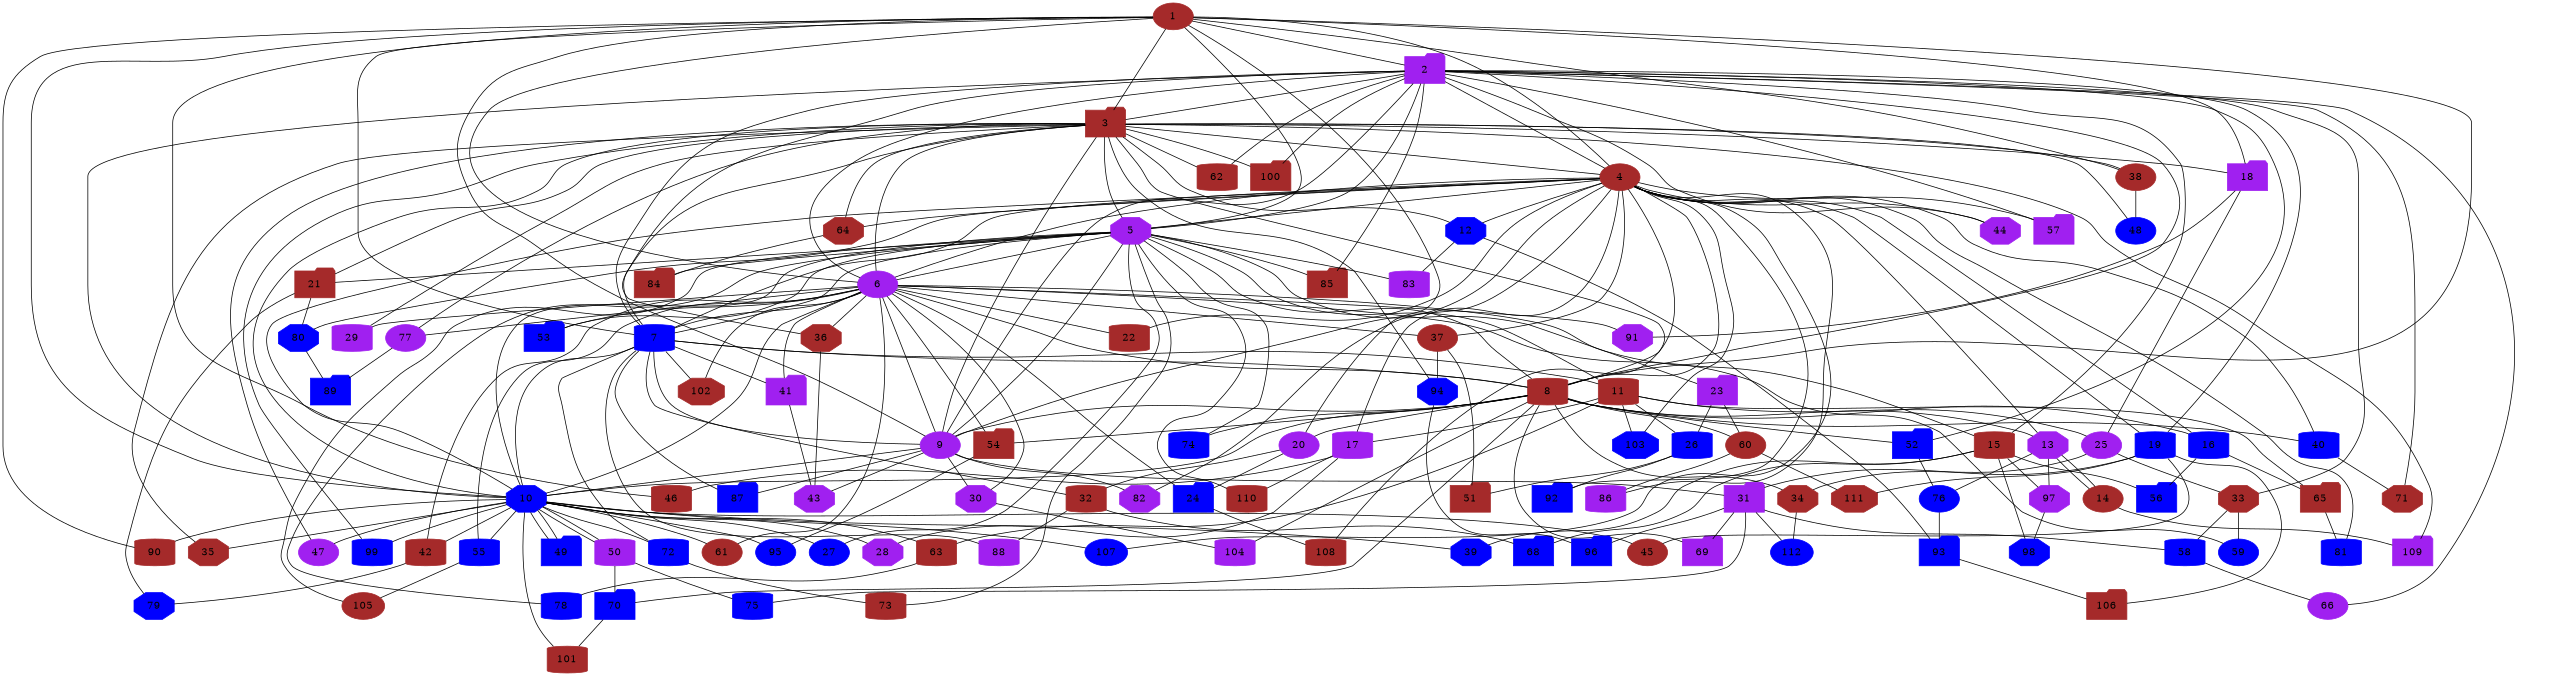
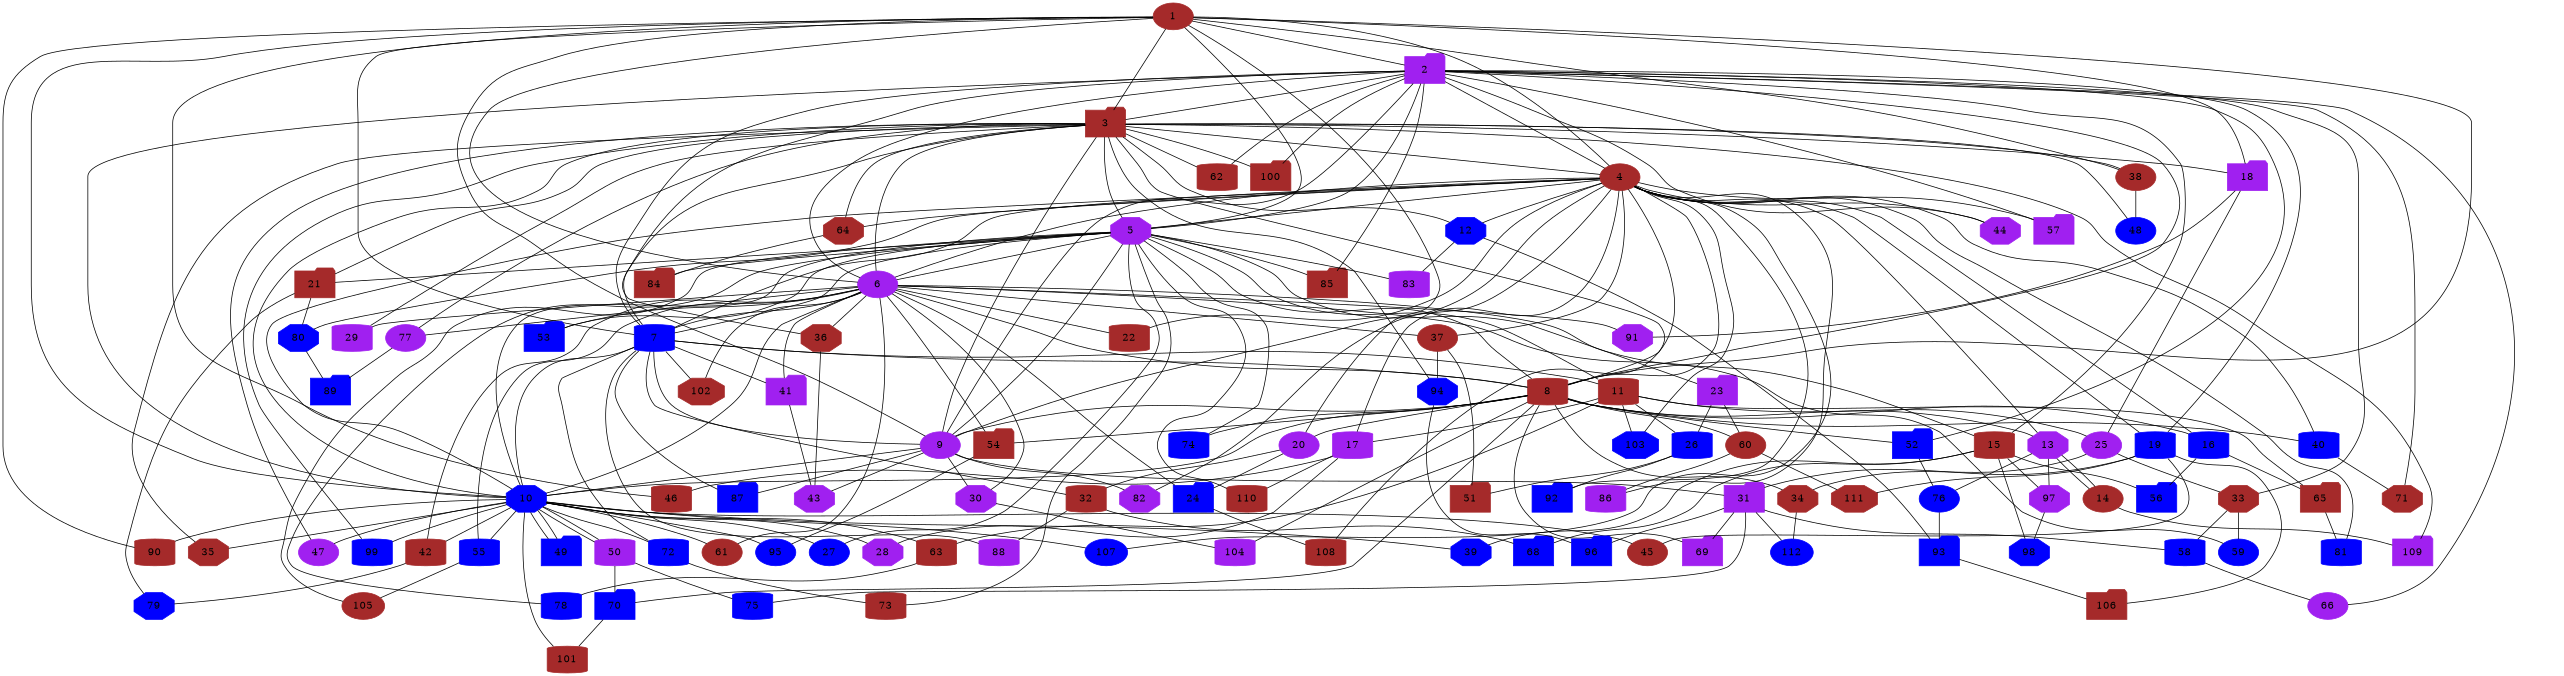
  graph {
    node [color=brown shape=cylinder style=filled]
    1 [shape=ellipse]
    2 [color=purple shape=folder]
    3 [shape=folder]
    4 [shape=ellipse]
    5 [color=purple shape=octagon]
    6 [color=purple shape=ellipse]
    7 [color=blue]
    8
    9 [color=purple shape=ellipse]
    10 [color=blue shape=octagon]
    18 [color=purple shape=folder]
    20 [color=purple shape=ellipse]
    38 [shape=ellipse]
    46
    90
    15
    19 [color=blue]
    33 [shape=octagon]
    36 [shape=octagon]
    44 [color=purple shape=octagon]
    52 [color=blue shape=folder]
    57 [color=purple shape=folder]
    62
    66 [color=purple shape=ellipse]
    71 [shape=octagon]
    85 [shape=folder]
    100 [shape=folder]
    12 [color=blue shape=octagon]
    21 [shape=folder]
    29 [color=purple]
    35 [shape=octagon]
    47 [color=purple shape=ellipse]
    48 [color=blue shape=ellipse]
    64 [shape=octagon]
    77 [color=purple shape=ellipse]
    94 [color=blue shape=octagon]
    99 [color=blue]
    109 [color=purple shape=folder]
    13 [color=purple shape=octagon]
    16 [color=blue]
    17 [color=purple]
    22
    37 [shape=ellipse]
    40 [color=blue]
    80 [color=blue shape=octagon]
    81 [color=blue]
    82 [color=purple shape=octagon]
    86 [color=purple]
    92 [color=blue shape=folder]
    103 [color=blue shape=octagon]
    107 [color=blue shape=ellipse]
    108
    11
    23 [color=purple shape=folder]
    27 [color=blue shape=ellipse]
    53 [color=blue shape=folder]
    73
    74 [color=blue]
    78 [color=blue]
    83 [color=purple]
    84 [shape=folder]
    105 [shape=ellipse]
    110
    24 [color=blue shape=folder]
    30 [color=purple shape=octagon]
    41 [color=purple shape=folder]
    42
    54 [shape=folder]
    55 [color=blue]
    59 [color=blue shape=ellipse]
    61 [shape=ellipse]
    91 [color=purple shape=octagon]
    102 [shape=octagon]
    32
    72 [color=blue]
    87 [color=blue shape=folder]
    88 [color=purple]
    34 [shape=octagon]
    60 [shape=ellipse]
    69 [color=purple shape=folder]
    70 [color=blue shape=folder]
    104 [color=purple]
    31 [color=purple shape=folder]
    43 [color=purple shape=octagon]
    28 [color=purple shape=octagon]
    39 [color=blue shape=octagon]
    45 [shape=ellipse]
    49 [color=blue shape=folder]
    50 [color=purple]
    63
    95 [color=blue shape=ellipse]
    101
    25 [color=purple shape=ellipse]
    97 [color=purple shape=octagon]
    56 [color=blue shape=folder]
    68 [color=blue shape=folder]
    98 [color=blue shape=octagon]
    106 [shape=folder]
    111 [shape=octagon]
    58 [color=blue]
    76 [color=blue shape=ellipse]
    93 [color=blue shape=folder]
    79 [color=blue shape=octagon]
    89 [color=blue shape=folder]
    96 [color=blue shape=folder]
    14 [shape=ellipse]
    65 [shape=folder]
    51 [shape=folder]
    26 [color=blue]
    112 [color=blue shape=ellipse]
    75 [color=blue]
    1 -- 2
    1 -- 3
    1 -- 4
    1 -- 5
    1 -- 6
    1 -- 7
    1 -- 8
    1 -- 9
    1 -- 10
    1 -- 18
    1 -- 20
    1 -- 38
    1 -- 46
    1 -- 90
    2 -- 3
    2 -- 4
    2 -- 5
    2 -- 6
    2 -- 7
    2 -- 8
    2 -- 9
    2 -- 10
    2 -- 15
    2 -- 19
    2 -- 33
    2 -- 36
    2 -- 44
    2 -- 52
    2 -- 57
    2 -- 62
    2 -- 66
    2 -- 71
    2 -- 85
    2 -- 100
    3 -- 4
    3 -- 5
    3 -- 6
    3 -- 7
    3 -- 8
    3 -- 9
    3 -- 10
    3 -- 18
    3 -- 38
    3 -- 62
    3 -- 100
    3 -- 12
    3 -- 21
    3 -- 29
    3 -- 35
    3 -- 47
    3 -- 48
    3 -- 64
    3 -- 77
    3 -- 94
    3 -- 99
    3 -- 109
    4 -- 5
    4 -- 6
    4 -- 7
    4 -- 8
    4 -- 9
    4 -- 10
    4 -- 19
    4 -- 44
    4 -- 57
    4 -- 12
    4 -- 64
    4 -- 13
    4 -- 16
    4 -- 17
    4 -- 22
    4 -- 37
    4 -- 40
    4 -- 80
    4 -- 81
    4 -- 82
    4 -- 86
    4 -- 92
    4 -- 103
    4 -- 107
    4 -- 108
    5 -- 6
    5 -- 7
    5 -- 8
    5 -- 9
    5 -- 10
    5 -- 85
    5 -- 21
    5 -- 11
    5 -- 23
    5 -- 27
    5 -- 53
    5 -- 73
    5 -- 74
    5 -- 78
    5 -- 83
    5 -- 84
    5 -- 105
    5 -- 110
    6 -- 7
    6 -- 8
-   6 -- 9
    6 -- 10
    6 -- 15
    6 -- 36
    6 -- 29
    6 -- 77
    6 -- 22
    6 -- 37
    6 -- 53
    6 -- 24
    6 -- 30
    6 -- 41
    6 -- 42
    6 -- 54
    6 -- 55
    6 -- 59
    6 -- 61
    6 -- 91
    6 -- 102
    7 -- 8
    7 -- 9
    7 -- 10
    7 -- 11
    7 -- 41
    7 -- 102
    7 -- 32
    7 -- 72
    7 -- 87
    7 -- 88
    8 -- 9
    8 -- 10
    8 -- 20
    8 -- 52
    8 -- 13
    8 -- 16
    8 -- 40
    8 -- 74
    8 -- 54
    8 -- 34
    8 -- 60
    8 -- 69
    8 -- 70
    8 -- 104
    9 -- 10
    9 -- 82
    9 -- 30
    9 -- 87
    9 -- 31
    9 -- 43
    10 -- 90
    10 -- 35
    10 -- 47
    10 -- 99
    10 -- 107
    10 -- 27
    10 -- 42
    10 -- 55
    10 -- 61
    10 -- 72
    10 -- 28
    10 -- 39
    10 -- 45
    10 -- 49
    10 -- 49
    10 -- 50
    10 -- 50
    10 -- 63
    10 -- 95
    10 -- 101
    18 -- 91
    18 -- 25
    20 -- 24
    20 -- 32
    38 -- 48
    15 -- 39
    15 -- 97
    15 -- 56
    15 -- 68
    15 -- 98
    19 -- 31
    19 -- 45
    19 -- 106
    19 -- 111
    33 -- 59
    33 -- 58
    36 -- 43
    52 -- 76
    12 -- 83
    12 -- 93
    21 -- 80
    21 -- 79
    64 -- 84
    77 -- 89
    94 -- 96
    13 -- 97
    13 -- 76
    13 -- 14
    13 -- 14
    16 -- 56
    16 -- 65
    17 -- 46
    17 -- 110
    17 -- 28
    37 -- 94
    37 -- 51
    40 -- 71
    80 -- 89
    11 -- 17
    11 -- 103
    11 -- 63
    11 -- 25
    11 -- 65
    11 -- 26
    23 -- 60
    23 -- 26
    24 -- 108
    30 -- 104
    41 -- 43
    42 -- 79
    54 -- 95
    55 -- 105
    32 -- 88
    32 -- 68
    72 -- 73
    34 -- 112
    60 -- 86
    60 -- 111
    70 -- 101
    31 -- 69
    31 -- 58
    31 -- 96
    31 -- 112
    31 -- 75
    50 -- 70
    50 -- 75
    63 -- 78
    25 -- 33
    25 -- 34
    97 -- 98
    58 -- 66
    76 -- 93
    93 -- 106
    14 -- 109
    65 -- 81
    26 -- 92
    26 -- 51
  }
